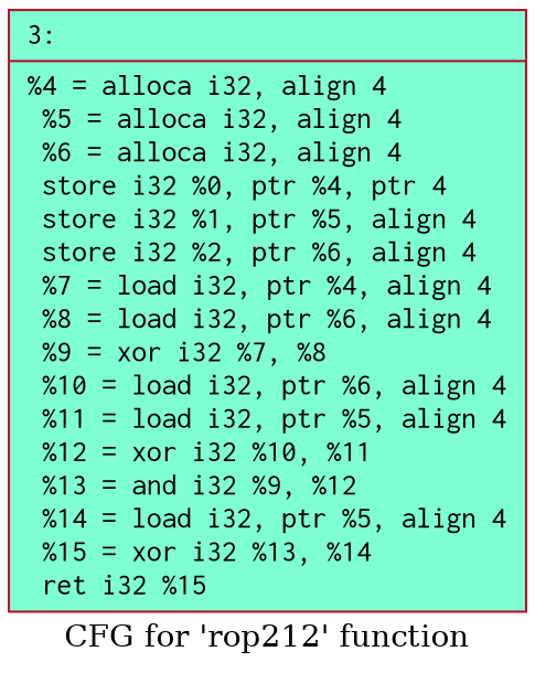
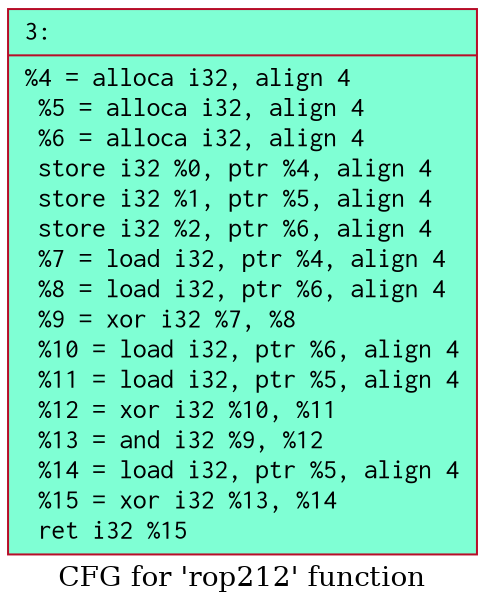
  digraph {
    label="CFG for 'rop212' function"
-   n1 [color="#b70d28ff" fillcolor=aquamarine fontname=Courier label="{3:\l|  %4 = alloca i32, align 4\l  %5 = alloca i32, align 4\l  %6 = alloca i32, align 4\l  store i32 %0, ptr %4, ptr 4\l  store i32 %1, ptr %5, align 4\l  store i32 %2, ptr %6, align 4\l  %7 = load i32, ptr %4, align 4\l  %8 = load i32, ptr %6, align 4\l  %9 = xor i32 %7, %8\l  %10 = load i32, ptr %6, align 4\l  %11 = load i32, ptr %5, align 4\l  %12 = xor i32 %10, %11\l  %13 = and i32 %9, %12\l  %14 = load i32, ptr %5, align 4\l  %15 = xor i32 %13, %14\l  ret i32 %15\l}" shape=record style=filled]
+   n1 [color="#b70d28ff" fillcolor=aquamarine fontname=Courier label="{3:\l|  %4 = alloca i32, align 4\l  %5 = alloca i32, align 4\l  %6 = alloca i32, align 4\l  store i32 %0, ptr %4, align 4\l  store i32 %1, ptr %5, align 4\l  store i32 %2, ptr %6, align 4\l  %7 = load i32, ptr %4, align 4\l  %8 = load i32, ptr %6, align 4\l  %9 = xor i32 %7, %8\l  %10 = load i32, ptr %6, align 4\l  %11 = load i32, ptr %5, align 4\l  %12 = xor i32 %10, %11\l  %13 = and i32 %9, %12\l  %14 = load i32, ptr %5, align 4\l  %15 = xor i32 %13, %14\l  ret i32 %15\l}" shape=record style=filled]
  }
